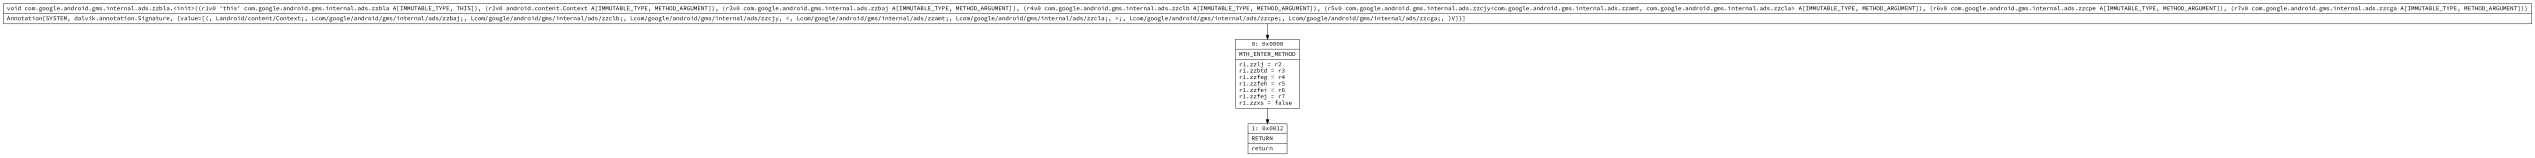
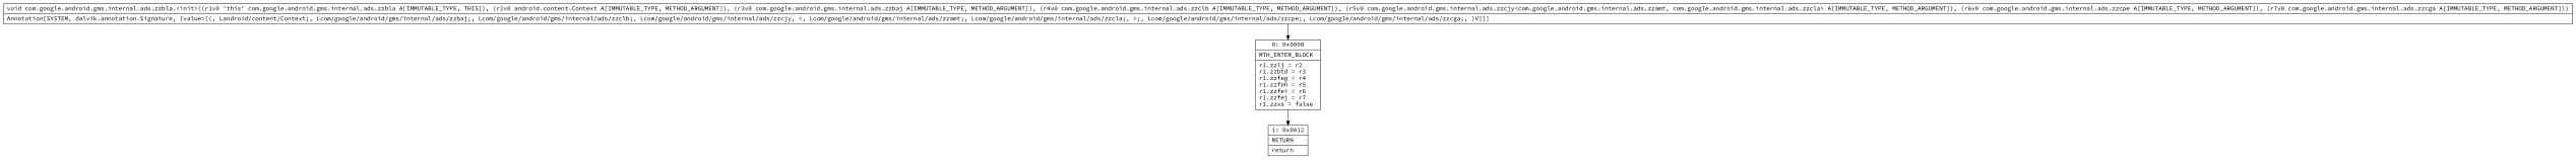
  digraph {
    fontname="Source Code Pro"
    node [shape=record fontname="Source Code Pro"]
    edge [fontname="Source Code Pro"]
-   n1 [label="{0\:\ 0x0000|MTH_ENTER_METHOD\l|r1.zzlj = r2\lr1.zzbtd = r3\lr1.zzfeg = r4\lr1.zzfeh = r5\lr1.zzfei = r6\lr1.zzfej = r7\lr1.zzxs = false\l}"]
+   n1 [label="{0\:\ 0x0000|MTH_ENTER_BLOCK\l|r1.zzlj = r2\lr1.zzbtd = r3\lr1.zzfeg = r4\lr1.zzfeh = r5\lr1.zzfei = r6\lr1.zzfej = r7\lr1.zzxs = false\l}"]
    n2 [label="{1\:\ 0x0012|RETURN\l|return\l}"]
    n3 [label="{void com.google.android.gms.internal.ads.zzbla.\<init\>((r1v0 'this' com.google.android.gms.internal.ads.zzbla A[IMMUTABLE_TYPE, THIS]), (r2v0 android.content.Context A[IMMUTABLE_TYPE, METHOD_ARGUMENT]), (r3v0 com.google.android.gms.internal.ads.zzbaj A[IMMUTABLE_TYPE, METHOD_ARGUMENT]), (r4v0 com.google.android.gms.internal.ads.zzclb A[IMMUTABLE_TYPE, METHOD_ARGUMENT]), (r5v0 com.google.android.gms.internal.ads.zzcjy\<com.google.android.gms.internal.ads.zzamt, com.google.android.gms.internal.ads.zzcla\> A[IMMUTABLE_TYPE, METHOD_ARGUMENT]), (r6v0 com.google.android.gms.internal.ads.zzcpe A[IMMUTABLE_TYPE, METHOD_ARGUMENT]), (r7v0 com.google.android.gms.internal.ads.zzcga A[IMMUTABLE_TYPE, METHOD_ARGUMENT]))  | Annotation[SYSTEM, dalvik.annotation.Signature, \{value=[(, Landroid\/content\/Context;, Lcom\/google\/android\/gms\/internal\/ads\/zzbaj;, Lcom\/google\/android\/gms\/internal\/ads\/zzclb;, Lcom\/google\/android\/gms\/internal\/ads\/zzcjy, \<, Lcom\/google\/android\/gms\/internal\/ads\/zzamt;, Lcom\/google\/android\/gms\/internal\/ads\/zzcla;, \>;, Lcom\/google\/android\/gms\/internal\/ads\/zzcpe;, Lcom\/google\/android\/gms\/internal\/ads\/zzcga;, )V]\}]\l}"]
    n1 -> n2
    n3 -> n1
  }
